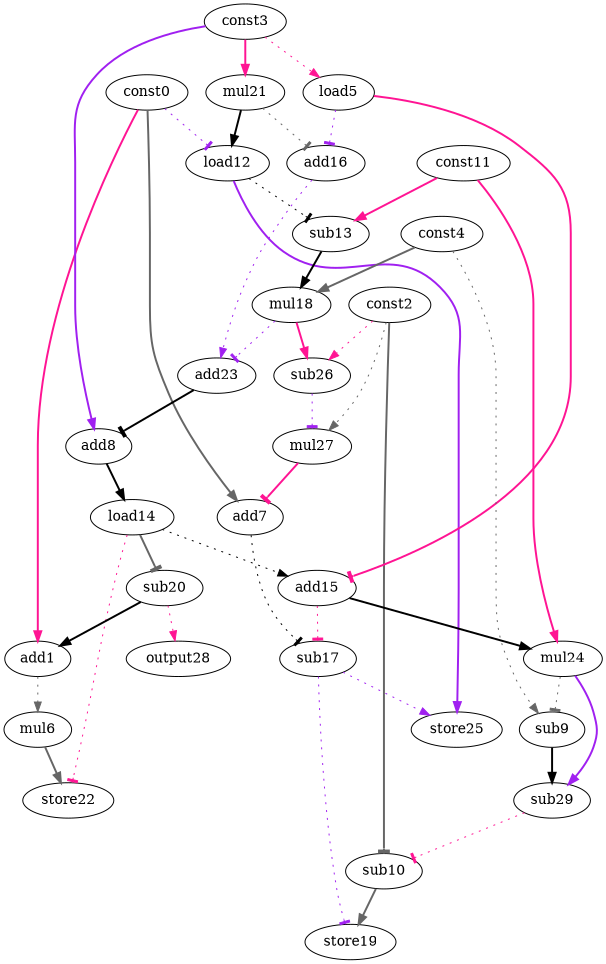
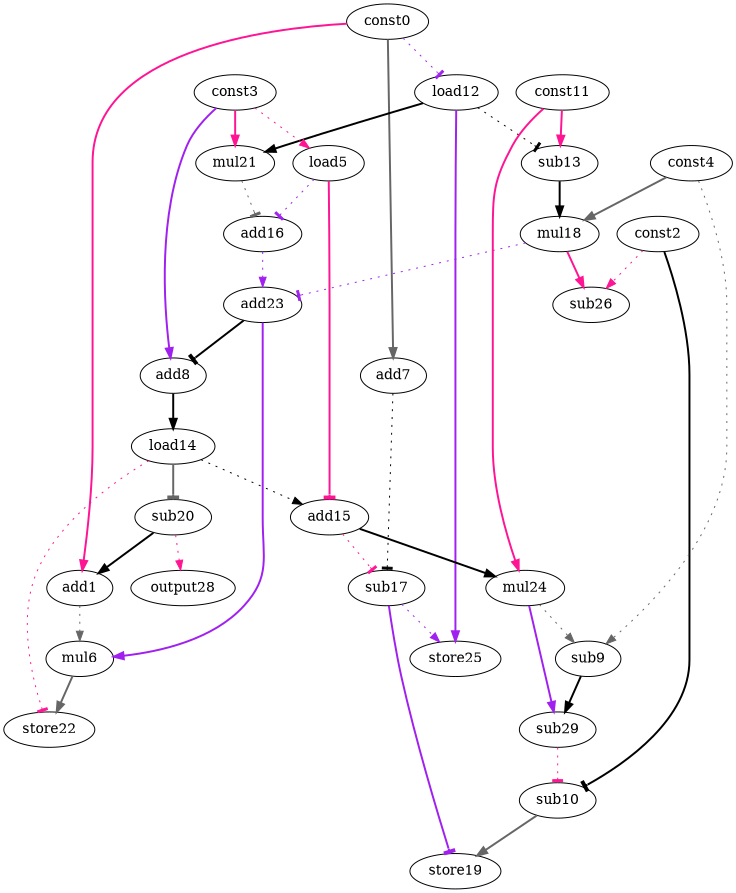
  digraph {
    node [opcode=sub]
    edge [arrowhead=normal color=deeppink operand=0 style=bold]
    const0 [opcode=const]
    add1 [opcode=add]
    add7 [opcode=add]
    load12 [opcode=load]
    mul6 [opcode=mul]
    sub17
    mul21 [opcode=mul]
    sub13
    store25 [opcode=store]
    store22 [opcode=store]
    const2 [opcode=const]
    sub10
    sub26
-   mul27 [opcode=mul]
    store19 [opcode=store]
    const3 [opcode=const]
    load5 [opcode=load]
    add8 [opcode=add]
    add15 [opcode=add]
    add16 [opcode=add]
    load14 [opcode=load]
    const4 [opcode=const]
    sub9
    mul18 [opcode=mul]
    sub29
    add23 [opcode=add]
    sub20
    output28 [opcode=output]
    mul24 [opcode=mul]
    const11 [opcode=const]
    const0 -> add1
    const0 -> add7 [color=gray40]
    const0 -> load12 [arrowhead=tee color=purple style=dotted]
    add1 -> mul6 [color=gray40 style=dotted]
    add7 -> sub17 [arrowhead=tee color=black style=dotted]
-   mul21 -> load12 [color=black operand=1]
+   load12 -> mul21 [color=black operand=1]
    load12 -> sub13 [arrowhead=tee color=black operand=1 style=dotted]
    load12 -> store25 [color=purple operand=1]
    mul6 -> store22 [color=gray40 operand=1]
    sub17 -> store25 [color=purple style=dotted]
-   sub17 -> store19 [arrowhead=tee color=purple style=dotted]
+   sub17 -> store19 [arrowhead=tee color=purple]
    mul21 -> add16 [arrowhead=tee color=gray40 style=dotted]
    sub13 -> mul18 [color=black operand=1]
-   const2 -> sub10 [arrowhead=tee color=gray40]
+   const2 -> sub10 [arrowhead=tee color=black]
    const2 -> sub26 [style=dotted]
-   const2 -> mul27 [color=gray40 style=dotted]
    sub10 -> store19 [color=gray40 operand=1]
-   sub26 -> mul27 [arrowhead=tee color=purple operand=1 style=dotted]
-   mul27 -> add7 [arrowhead=tee operand=1]
    const3 -> mul21
    const3 -> load5 [style=dotted]
    const3 -> add8 [color=purple]
    load5 -> add15 [arrowhead=tee]
    load5 -> add16 [arrowhead=tee color=purple operand=1 style=dotted]
    add8 -> load14 [color=black]
    add15 -> sub17 [arrowhead=tee operand=1 style=dotted]
    add15 -> mul24 [color=black operand=1]
    add16 -> add23 [color=purple style=dotted]
    load14 -> store22 [arrowhead=tee style=dotted]
    load14 -> add15 [color=black operand=1 style=dotted]
    load14 -> sub20 [arrowhead=tee color=gray40 operand=1]
    const4 -> sub9 [color=gray40 operand=1 style=dotted]
    const4 -> mul18 [color=gray40]
    sub9 -> sub29 [color=black operand=1]
    mul18 -> sub26 [operand=1]
    mul18 -> add23 [arrowhead=tee color=purple operand=1 style=dotted]
    sub29 -> sub10 [arrowhead=tee operand=1 style=dotted]
+   add23 -> mul6 [color=purple operand=1]
    add23 -> add8 [arrowhead=tee color=black operand=1]
    sub20 -> add1 [color=black operand=1]
    sub20 -> output28 [style=dotted]
-   mul24 -> sub9 [arrowhead=tee color=gray40 style=dotted]
+   mul24 -> sub9 [color=gray40 style=dotted]
    mul24 -> sub29 [color=purple]
    const11 -> sub13
    const11 -> mul24
  }
